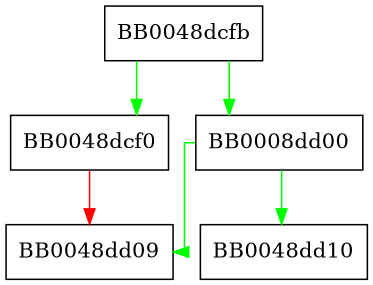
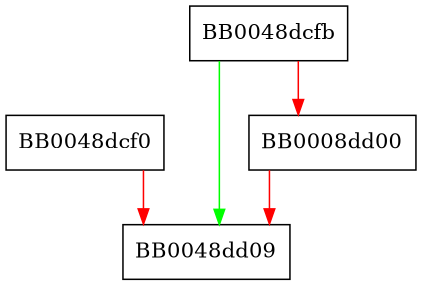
  digraph {
    splines=ortho
    node [shape=box]
    edge [color=red]
    BB0048dcf0
    BB0048dd09
    BB0048dcfb
    n4 [label=BB0008dd00]
-   BB0048dd10
    BB0048dcf0 -> BB0048dd09
-   BB0048dcfb -> BB0048dcf0 [color=green]
-   BB0048dcfb -> n4 [color=green]
-   n4 -> BB0048dd09 [color=green]
-   n4 -> BB0048dd10 [color=green]
+   BB0048dcfb -> BB0048dd09 [color=green]
+   BB0048dcfb -> n4
+   n4 -> BB0048dd09
  }
